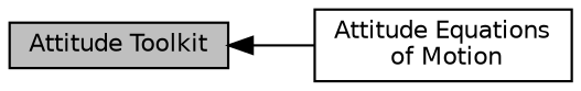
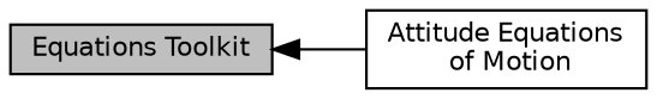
  digraph {
    rankdir=LR
    node [color=black fontname=Helvetica fontsize=10 shape=box style=filled]
    n1 [fillcolor=white height=0.2 label="Attitude Equations\l of Motion" width=0.4]
-   n2 [fillcolor=grey75 fontcolor=black height=0.2 label="Attitude Toolkit" width=0.4]
+   n2 [fillcolor=grey75 fontcolor=black height=0.2 label="Equations Toolkit" width=0.4]
    n2 -> n1 [dir=back fontname=Helvetica fontsize=10 labelfontname=Helvetica labelfontsize=10 shape=plaintext style=solid]
  }
